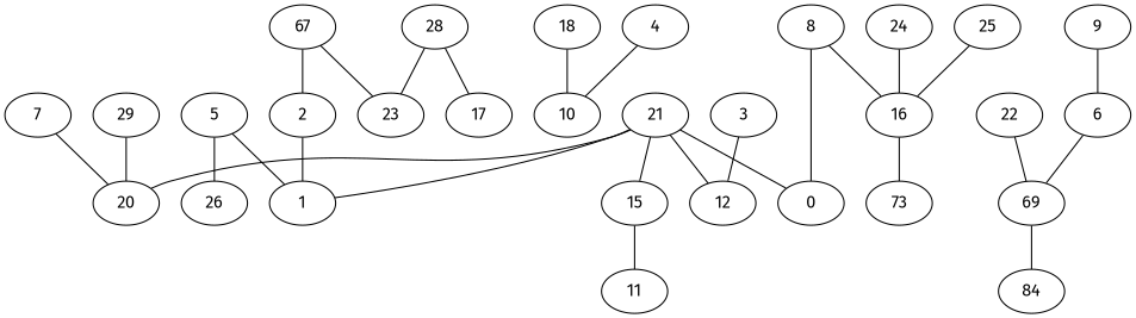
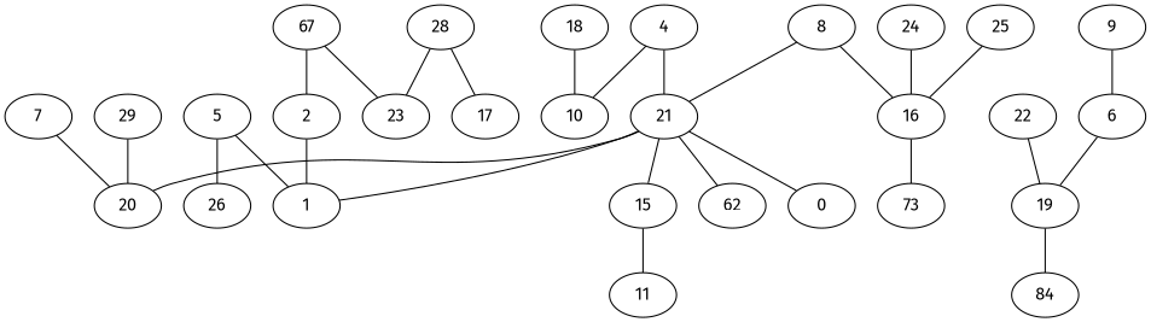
  digraph {
    fontname="Fira Sans"
    node [fontname="Fira Sans"]
    edge [color=black dir=none fontname="Fira Sans"]
    4
    10
    21
    20
    15
    1
-   12
+   12 [label=62]
    0
    7
    n10 [label=67]
    2
    23
    11
    29
    5
    26
    22
-   19 [label=69]
+   19
    n19 [label=84]
    9
    6
    24
    16
    n24 [label=73]
    28
    17
    8
-   3
    18
    25
    subgraph sub_1 {
      4
      10
      21
      20
      15
      1
      12
      0
      7
      n10
      2
      23
      11
      29
      5
      26
      22
      19
      n19
      9
      6
      24
      16
      n24
      28
      17
      8
-     3
      18
      25
    }
    4 -> 10
+   4 -> 21
    21 -> 20
    21 -> 15
    21 -> 1
    21 -> 12
    21 -> 0
    15 -> 11
    7 -> 20
    n10 -> 2
    n10 -> 23
    2 -> 1
    29 -> 20
    5 -> 1
    5 -> 26
    22 -> 19
    19 -> n19
    9 -> 6
    6 -> 19
    24 -> 16
    16 -> n24
    28 -> 23
    28 -> 17
-   8 -> 0
+   8 -> 21
    8 -> 16
-   3 -> 12
    18 -> 10
    25 -> 16
  }
